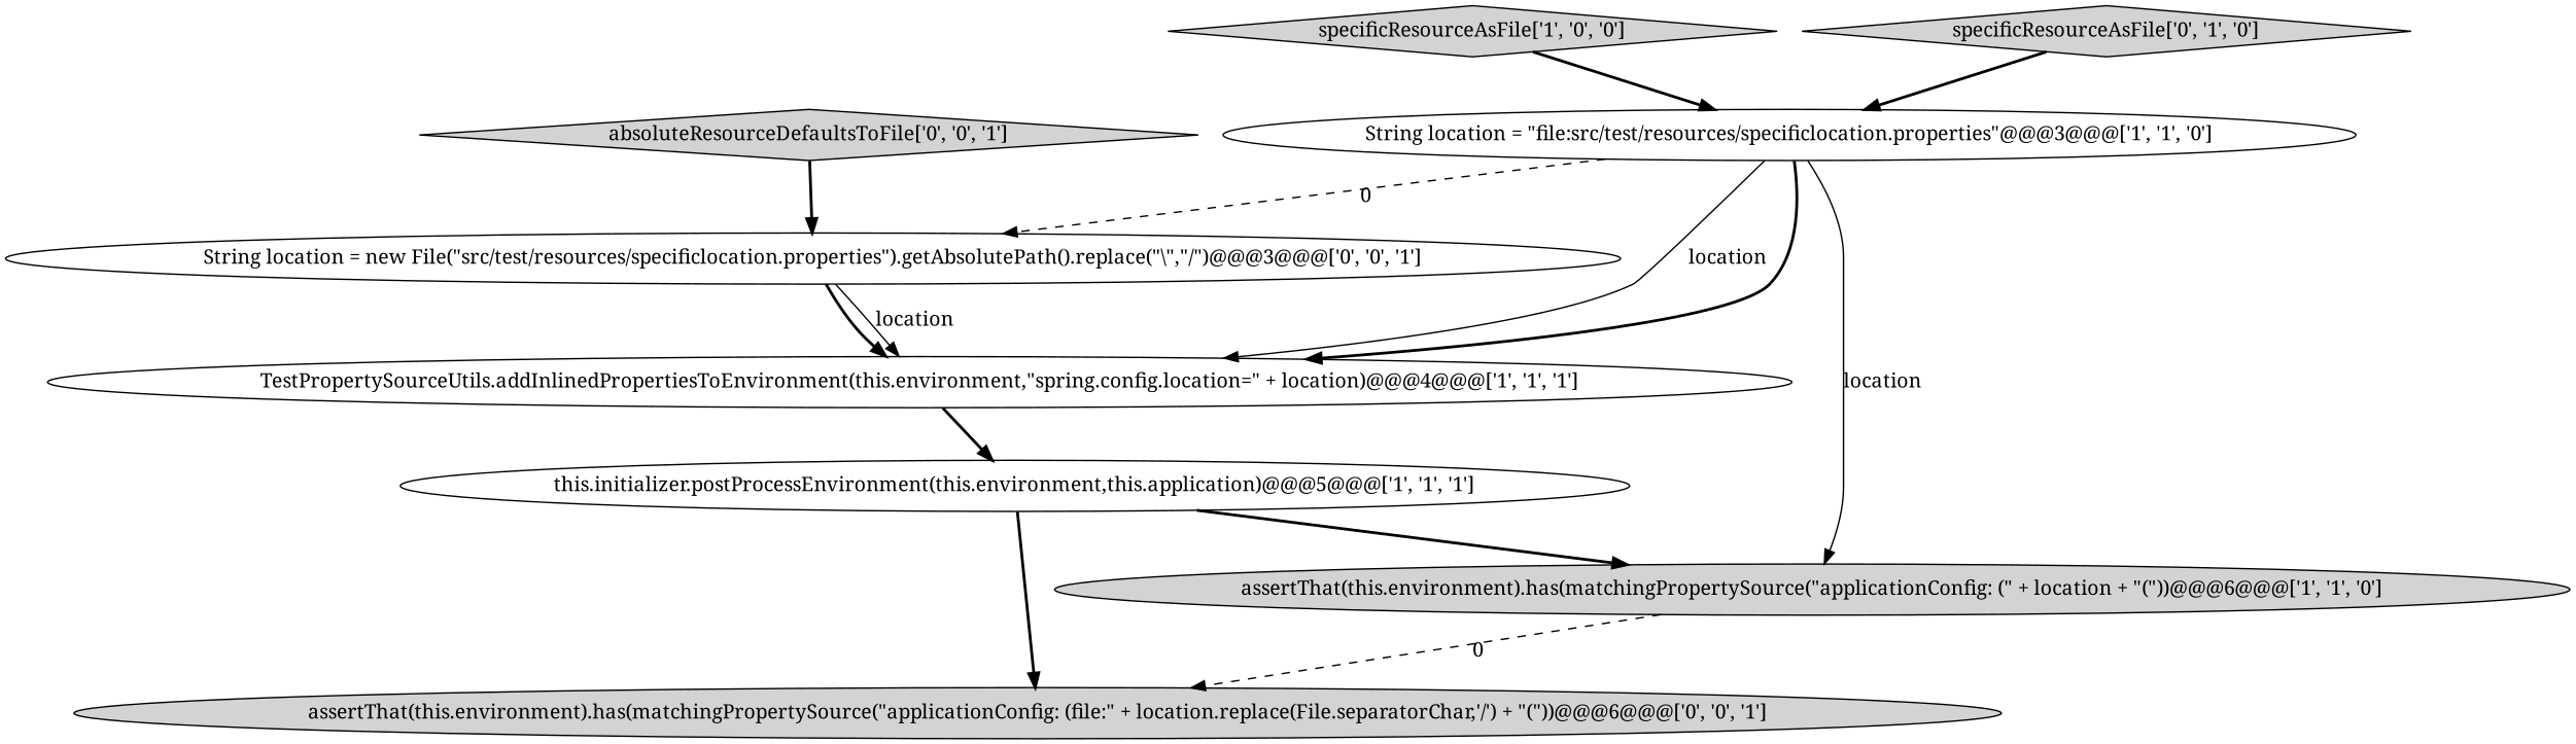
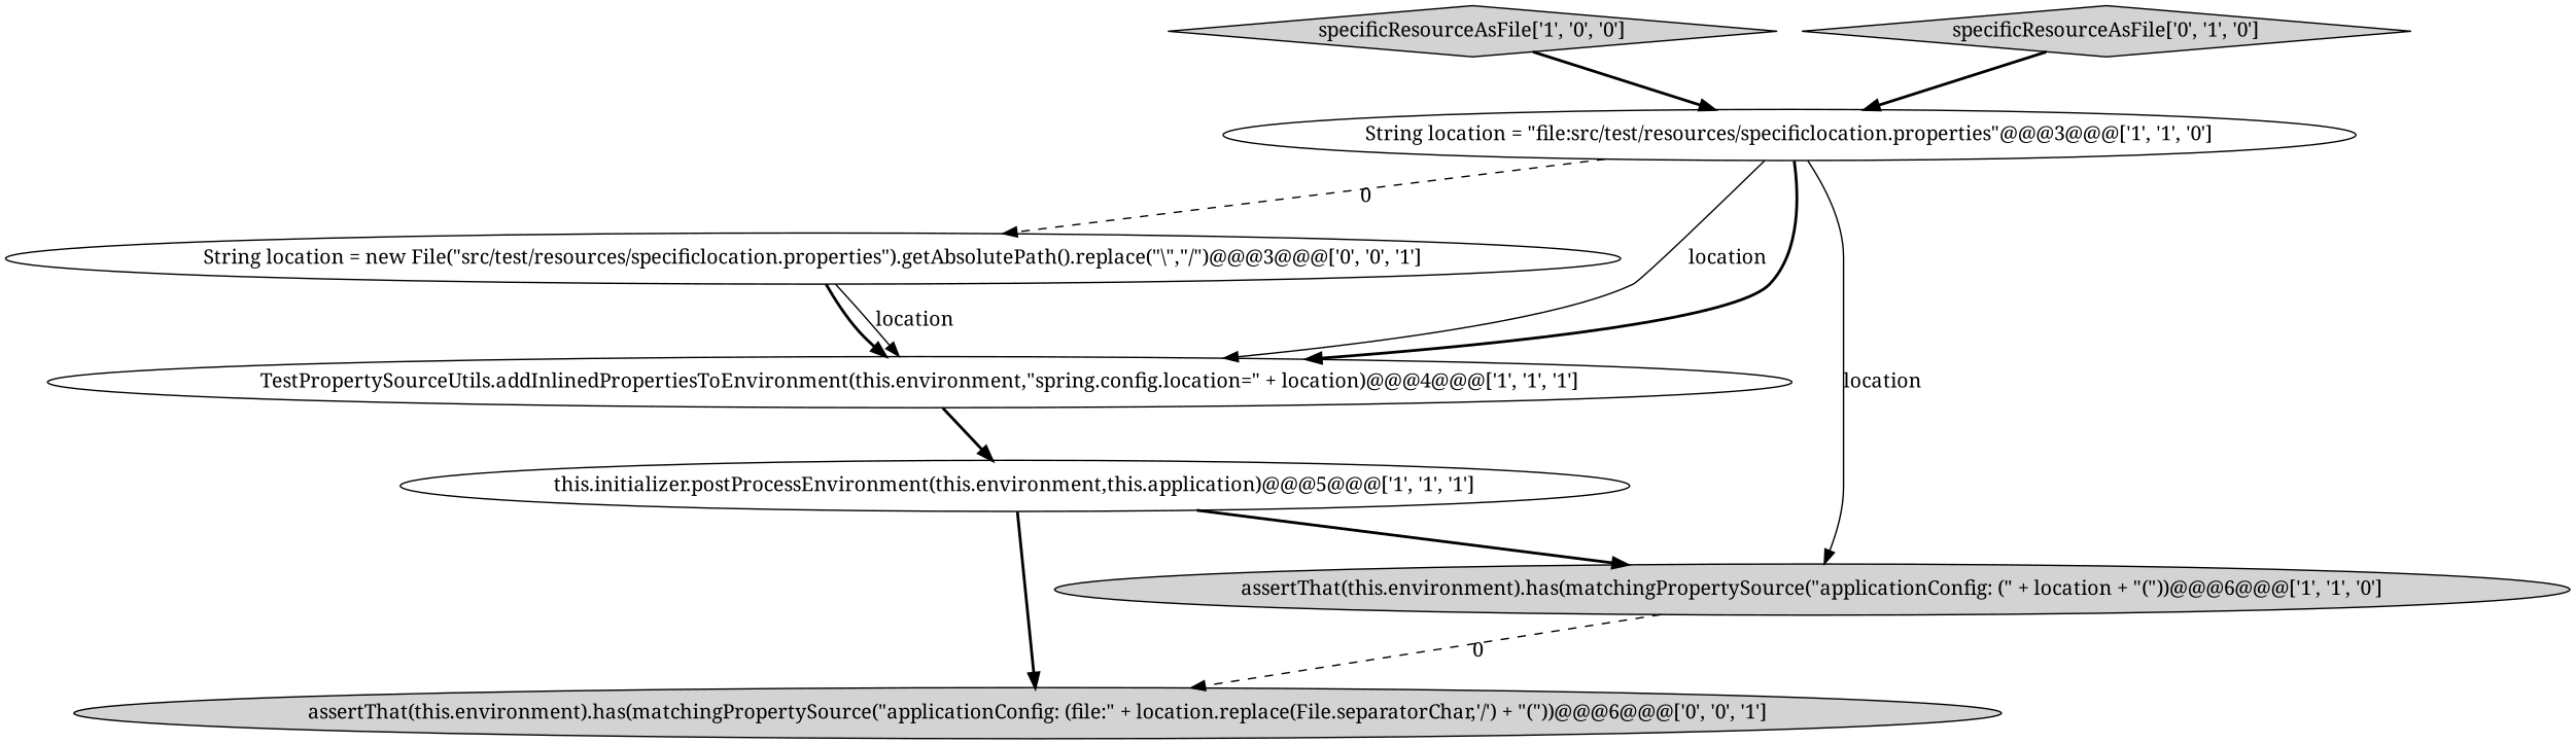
  digraph {
    fontname="Noto Serif"
    node [fillcolor=lightgray shape=ellipse style=filled fontname="Noto Serif"]
    edge [style=bold fontname="Noto Serif"]
    n1 [label="assertThat(this.environment).has(matchingPropertySource(\"applicationConfig: (file:\" + location.replace(File.separatorChar,'/') + \"(\"))@@@6@@@['0', '0', '1']"]
-   n2 [label="absoluteResourceDefaultsToFile['0', '0', '1']" shape=diamond]
    n3 [fillcolor=white label="String location = new File(\"src/test/resources/specificlocation.properties\").getAbsolutePath().replace(\"\\\",\"/\")@@@3@@@['0', '0', '1']"]
    n4 [fillcolor=white label="this.initializer.postProcessEnvironment(this.environment,this.application)@@@5@@@['1', '1', '1']"]
    n5 [label="assertThat(this.environment).has(matchingPropertySource(\"applicationConfig: (\" + location + \"(\"))@@@6@@@['1', '1', '0']"]
    n6 [fillcolor=white label="String location = \"file:src/test/resources/specificlocation.properties\"@@@3@@@['1', '1', '0']"]
    n7 [fillcolor=white label="TestPropertySourceUtils.addInlinedPropertiesToEnvironment(this.environment,\"spring.config.location=\" + location)@@@4@@@['1', '1', '1']"]
    n8 [label="specificResourceAsFile['1', '0', '0']" shape=diamond]
    n9 [label="specificResourceAsFile['0', '1', '0']" shape=diamond]
-   n2 -> n3
    n3 -> n7
    n3 -> n7 [label=location style=solid]
    n4 -> n1
    n4 -> n5
    n5 -> n1 [label=0 style=dashed]
    n6 -> n3 [label=0 style=dashed]
    n6 -> n5 [label=location style=solid]
    n6 -> n7 [label=location style=solid]
    n6 -> n7
    n7 -> n4
    n8 -> n6
    n9 -> n6
  }
